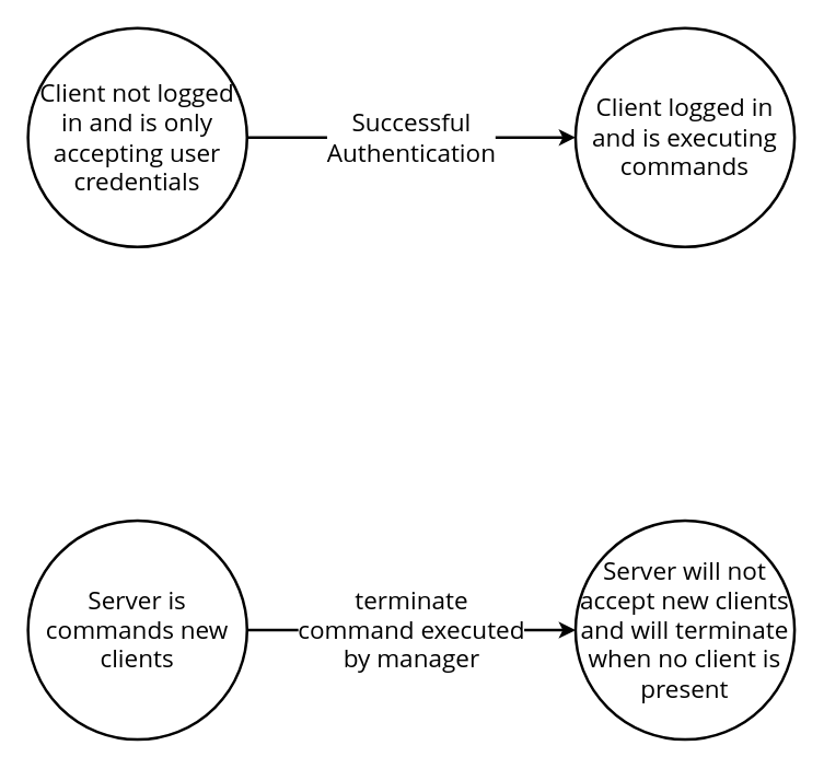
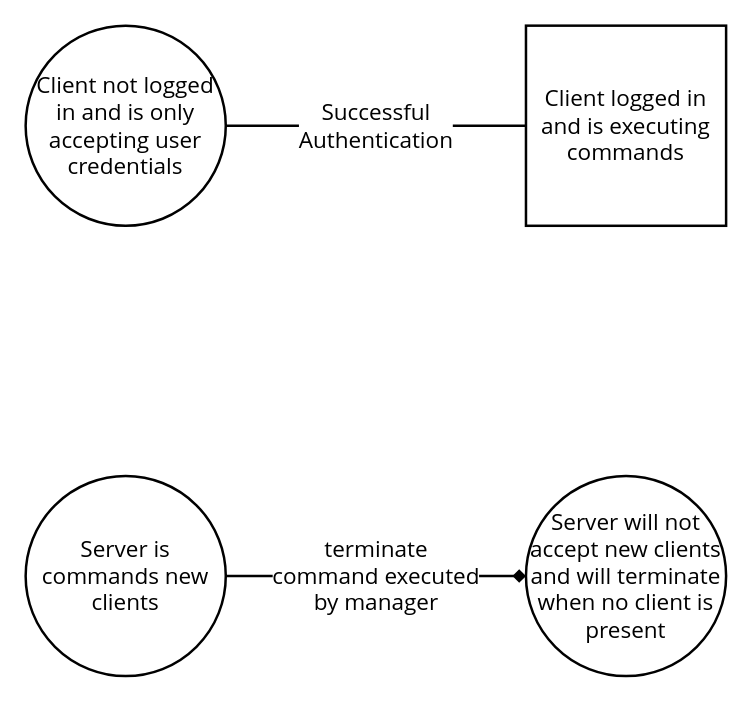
  <mxCell id="0" />
  <mxCell id="1" parent="0" />
- <mxCell id="2" value="Successful&lt;br&gt;Authentication" style="edgeStyle=orthogonalEdgeStyle;rounded=0;orthogonalLoop=1;jettySize=auto;html=1;exitX=1;exitY=0.5;exitDx=0;exitDy=0;entryX=0;entryY=0.5;entryDx=0;entryDy=0;fontSize=18;strokeWidth=2;fontFamily=Open Sans;fontSource=https%3A%2F%2Ffonts.googleapis.com%2Fcss%3Ffamily%3DOpen%2BSans;" edge="1" parent="1" source="3" target="4"><mxGeometry relative="1" as="geometry" /></mxCell>
+ <mxCell id="2" value="Successful&lt;br&gt;Authentication" style="edgeStyle=orthogonalEdgeStyle;rounded=0;orthogonalLoop=1;jettySize=auto;html=1;exitX=1;exitY=0.5;exitDx=0;exitDy=0;entryX=0;entryY=0.5;entryDx=0;entryDy=0;fontSize=18;strokeWidth=2;fontFamily=Open Sans;fontSource=https%3A%2F%2Ffonts.googleapis.com%2Fcss%3Ffamily%3DOpen%2BSans;endArrow=none;" edge="1" parent="1" source="3" target="4"><mxGeometry relative="1" as="geometry" /></mxCell>
  <mxCell id="3" value="Client not logged in and is only accepting user credentials" style="ellipse;whiteSpace=wrap;html=1;aspect=fixed;fillColor=none;strokeWidth=2;fontFamily=Open Sans;fontSource=https%3A%2F%2Ffonts.googleapis.com%2Fcss%3Ffamily%3DOpen%2BSans;fontSize=18;" vertex="1" parent="1"><mxGeometry x="20" y="20" width="160" height="160" as="geometry" /></mxCell>
- <mxCell id="4" value="Client logged in and is executing commands" style="ellipse;whiteSpace=wrap;html=1;aspect=fixed;fillColor=none;strokeWidth=2;fontFamily=Open Sans;fontSource=https%3A%2F%2Ffonts.googleapis.com%2Fcss%3Ffamily%3DOpen%2BSans;fontSize=18;" vertex="1" parent="1"><mxGeometry x="420" y="20" width="160" height="160" as="geometry" /></mxCell>
+ <mxCell id="4" value="Client logged in and is executing commands" style="whiteSpace=wrap;html=1;aspect=fixed;fillColor=none;strokeWidth=2;fontFamily=Open Sans;fontSource=https%3A%2F%2Ffonts.googleapis.com%2Fcss%3Ffamily%3DOpen%2BSans;fontSize=18;rounded=0;" vertex="1" parent="1"><mxGeometry x="420" y="20" width="160" height="160" as="geometry" /></mxCell>
  <mxCell id="5" value="" style="group" vertex="1" connectable="0" parent="1"><mxGeometry x="20" y="380" width="560" height="160" as="geometry" /></mxCell>
  <mxCell id="6" value="Server is commands new clients" style="ellipse;whiteSpace=wrap;html=1;aspect=fixed;fillColor=none;strokeWidth=2;fontFamily=Open Sans;fontSource=https%3A%2F%2Ffonts.googleapis.com%2Fcss%3Ffamily%3DOpen%2BSans;fontSize=18;" parent="5" vertex="1"><mxGeometry width="160" height="160" as="geometry" /></mxCell>
  <mxCell id="7" value="Server will not accept new clients and will terminate when no client is present" style="ellipse;whiteSpace=wrap;html=1;aspect=fixed;fillColor=none;strokeWidth=2;fontFamily=Open Sans;fontSource=https%3A%2F%2Ffonts.googleapis.com%2Fcss%3Ffamily%3DOpen%2BSans;fontSize=18;" parent="5" vertex="1"><mxGeometry x="400" width="160" height="160" as="geometry" /></mxCell>
- <mxCell id="8" value="terminate&lt;br&gt;command executed&lt;br&gt;by manager" style="edgeStyle=orthogonalEdgeStyle;rounded=0;orthogonalLoop=1;jettySize=auto;html=1;exitX=1;exitY=0.5;exitDx=0;exitDy=0;entryX=0;entryY=0.5;entryDx=0;entryDy=0;fontSize=18;strokeWidth=2;fontFamily=Open Sans;fontSource=https%3A%2F%2Ffonts.googleapis.com%2Fcss%3Ffamily%3DOpen%2BSans;" parent="5" source="6" target="7" edge="1"><mxGeometry relative="1" as="geometry" /></mxCell>
+ <mxCell id="8" value="terminate&lt;br&gt;command executed&lt;br&gt;by manager" style="edgeStyle=orthogonalEdgeStyle;rounded=0;orthogonalLoop=1;jettySize=auto;html=1;exitX=1;exitY=0.5;exitDx=0;exitDy=0;entryX=0;entryY=0.5;entryDx=0;entryDy=0;fontSize=18;strokeWidth=2;fontFamily=Open Sans;fontSource=https%3A%2F%2Ffonts.googleapis.com%2Fcss%3Ffamily%3DOpen%2BSans;endArrow=diamond;" parent="5" source="6" target="7" edge="1"><mxGeometry relative="1" as="geometry" /></mxCell>
